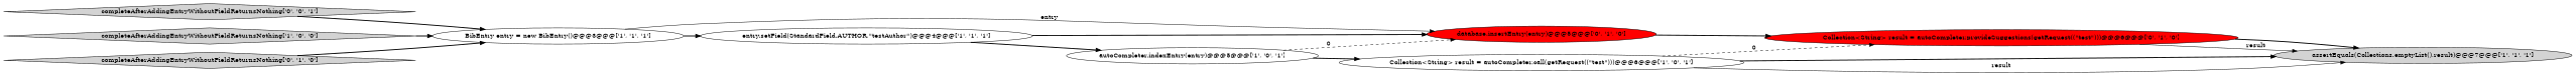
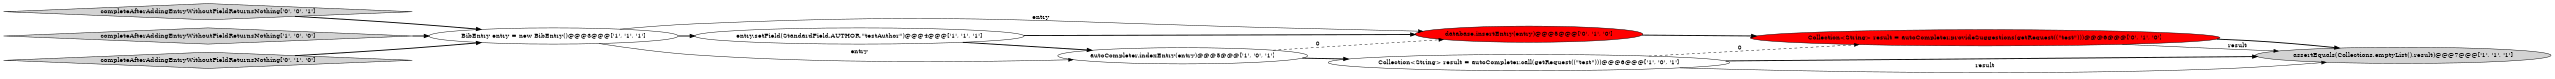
  digraph {
    rankdir=LR
    node [fillcolor=lightgray shape=ellipse style=filled]
    edge [style=bold]
    n1 [fillcolor=red label="database.insertEntry(entry)@@@5@@@['0', '1', '0']"]
    n2 [fillcolor=red label="Collection<String> result = autoCompleter.provideSuggestions(getRequest((\"test\")))@@@6@@@['0', '1', '0']"]
    n3 [label="assertEquals(Collections.emptyList(),result)@@@7@@@['1', '1', '1']"]
    n4 [label="completeAfterAddingEntryWithoutFieldReturnsNothing['0', '0', '1']" shape=diamond]
    n5 [fillcolor=white label="BibEntry entry = new BibEntry()@@@3@@@['1', '1', '1']"]
    n6 [label="completeAfterAddingEntryWithoutFieldReturnsNothing['1', '0', '0']" shape=diamond]
    n7 [fillcolor=white label="entry.setField(StandardField.AUTHOR,\"testAuthor\")@@@4@@@['1', '1', '1']"]
    n8 [fillcolor=white label="autoCompleter.indexEntry(entry)@@@5@@@['1', '0', '1']"]
    n9 [label="completeAfterAddingEntryWithoutFieldReturnsNothing['0', '1', '0']" shape=diamond]
    n10 [fillcolor=white label="Collection<String> result = autoCompleter.call(getRequest((\"test\")))@@@6@@@['1', '0', '1']"]
    n1 -> n2
    n2 -> n3
    n2 -> n3 [label=result style=solid]
    n4 -> n5
    n5 -> n1 [label=entry style=solid]
    n5 -> n7
+   n5 -> n8 [label=entry style=solid]
    n6 -> n5
    n7 -> n1
    n7 -> n8
    n8 -> n1 [label=0 style=dashed]
    n8 -> n10
    n9 -> n5
    n10 -> n2 [label=0 style=dashed]
    n10 -> n3
    n10 -> n3 [label=result style=solid]
  }
